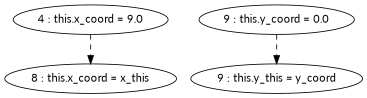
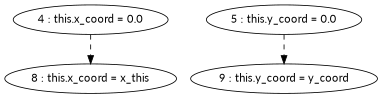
  digraph {
    fontname=Lato
    node [fontname=Lato]
    edge [fontname=Lato style=dashed]
    n1 [label="8 : this.x_coord = x_this"]
-   "4 : this.x_coord = 0.0" [label="4 : this.x_coord = 9.0"]
-   "5 : this.y_coord = 0.0" [label="9 : this.y_coord = 0.0"]
-   "9 : this.y_coord = y_coord" [label="9 : this.y_this = y_coord"]
+   "4 : this.x_coord = 0.0"
+   "5 : this.y_coord = 0.0"
+   "9 : this.y_coord = y_coord"
    "4 : this.x_coord = 0.0" -> n1
    "5 : this.y_coord = 0.0" -> "9 : this.y_coord = y_coord"
  }
